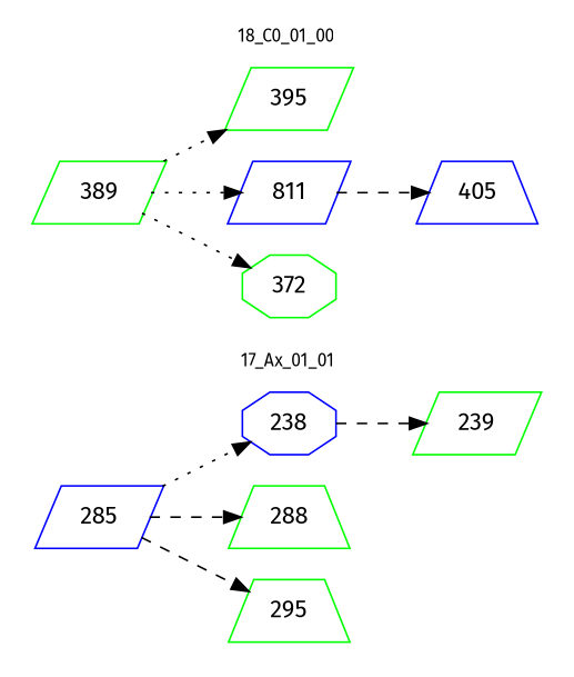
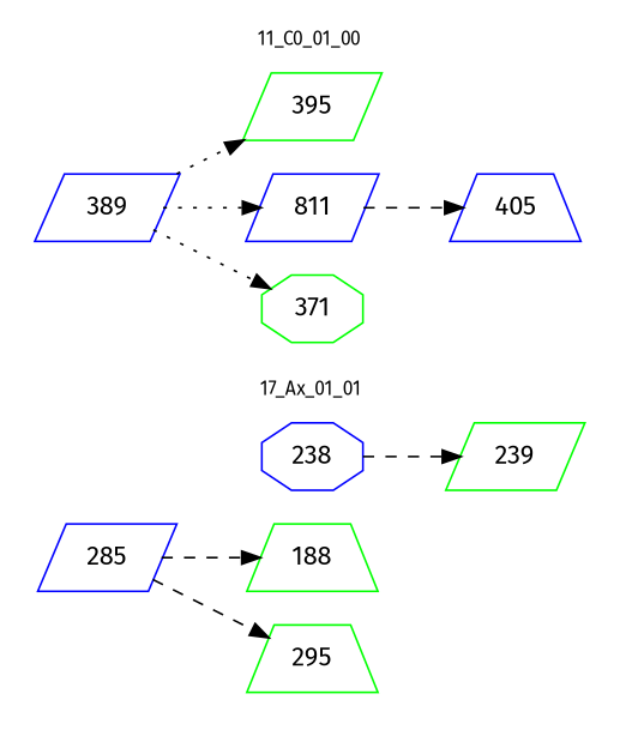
  digraph {
    fontname="Fira Sans"
    rankdir=LR
    node [color=blue fontname="Fira Sans" shape=parallelogram]
    edge [color=black fontname="Fira Sans" style=dashed]
    n1 [label=285]
    n2 [color=green label=295 shape=trapezium]
-   n3 [color=green label=288 shape=trapezium]
+   n3 [color=green label=188 shape=trapezium]
    n4 [label=238 shape=octagon]
    n5 [color=green label=239]
-   n6 [color=green label=389]
-   n7 [color=green label=372 shape=octagon]
+   n6 [label=389]
+   n7 [color=green label=371 shape=octagon]
    n8 [label=811]
    n9 [color=green label=395]
    n10 [label=405 shape=trapezium]
    subgraph cluster_1 {
      color=white
      fontsize=10
      label="17_Ax_01_01"
      n1
      n2
      n3
      n4
      n5
    }
    subgraph cluster_2 {
      color=white
      fontsize=10
-     label="18_C0_01_00"
+     label="11_C0_01_00"
      n6
      n7
      n8
      n9
      n10
    }
    n1 -> n2
    n1 -> n3
-   n1 -> n4 [style=dotted]
    n4 -> n5
    n6 -> n7 [style=dotted]
    n6 -> n8 [style=dotted]
    n6 -> n9 [style=dotted]
    n8 -> n10
  }
